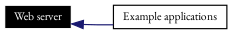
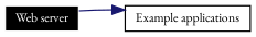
  digraph {
    rankdir=LR
    fontname="EB Garamond"
    node [fontname="EB Garamond" fontsize=10 shape=record style=filled]
    n1 [color=white fillcolor=black fontcolor=white height=0.2 label="Web server" width=0.4]
    n2 [color=black fillcolor=white height=0.2 label="Example applications" width=0.4]
-   n1 -> n2 [color=midnightblue dir=back fontname="EB Garamond" fontsize=8 labelfontname=Helvetica labelfontsize=8 shape=plaintext style=solid]
+   n2 -> n1 [color=midnightblue dir=back fontname="EB Garamond" fontsize=8 labelfontname=Helvetica labelfontsize=8 shape=plaintext style=solid]
  }
